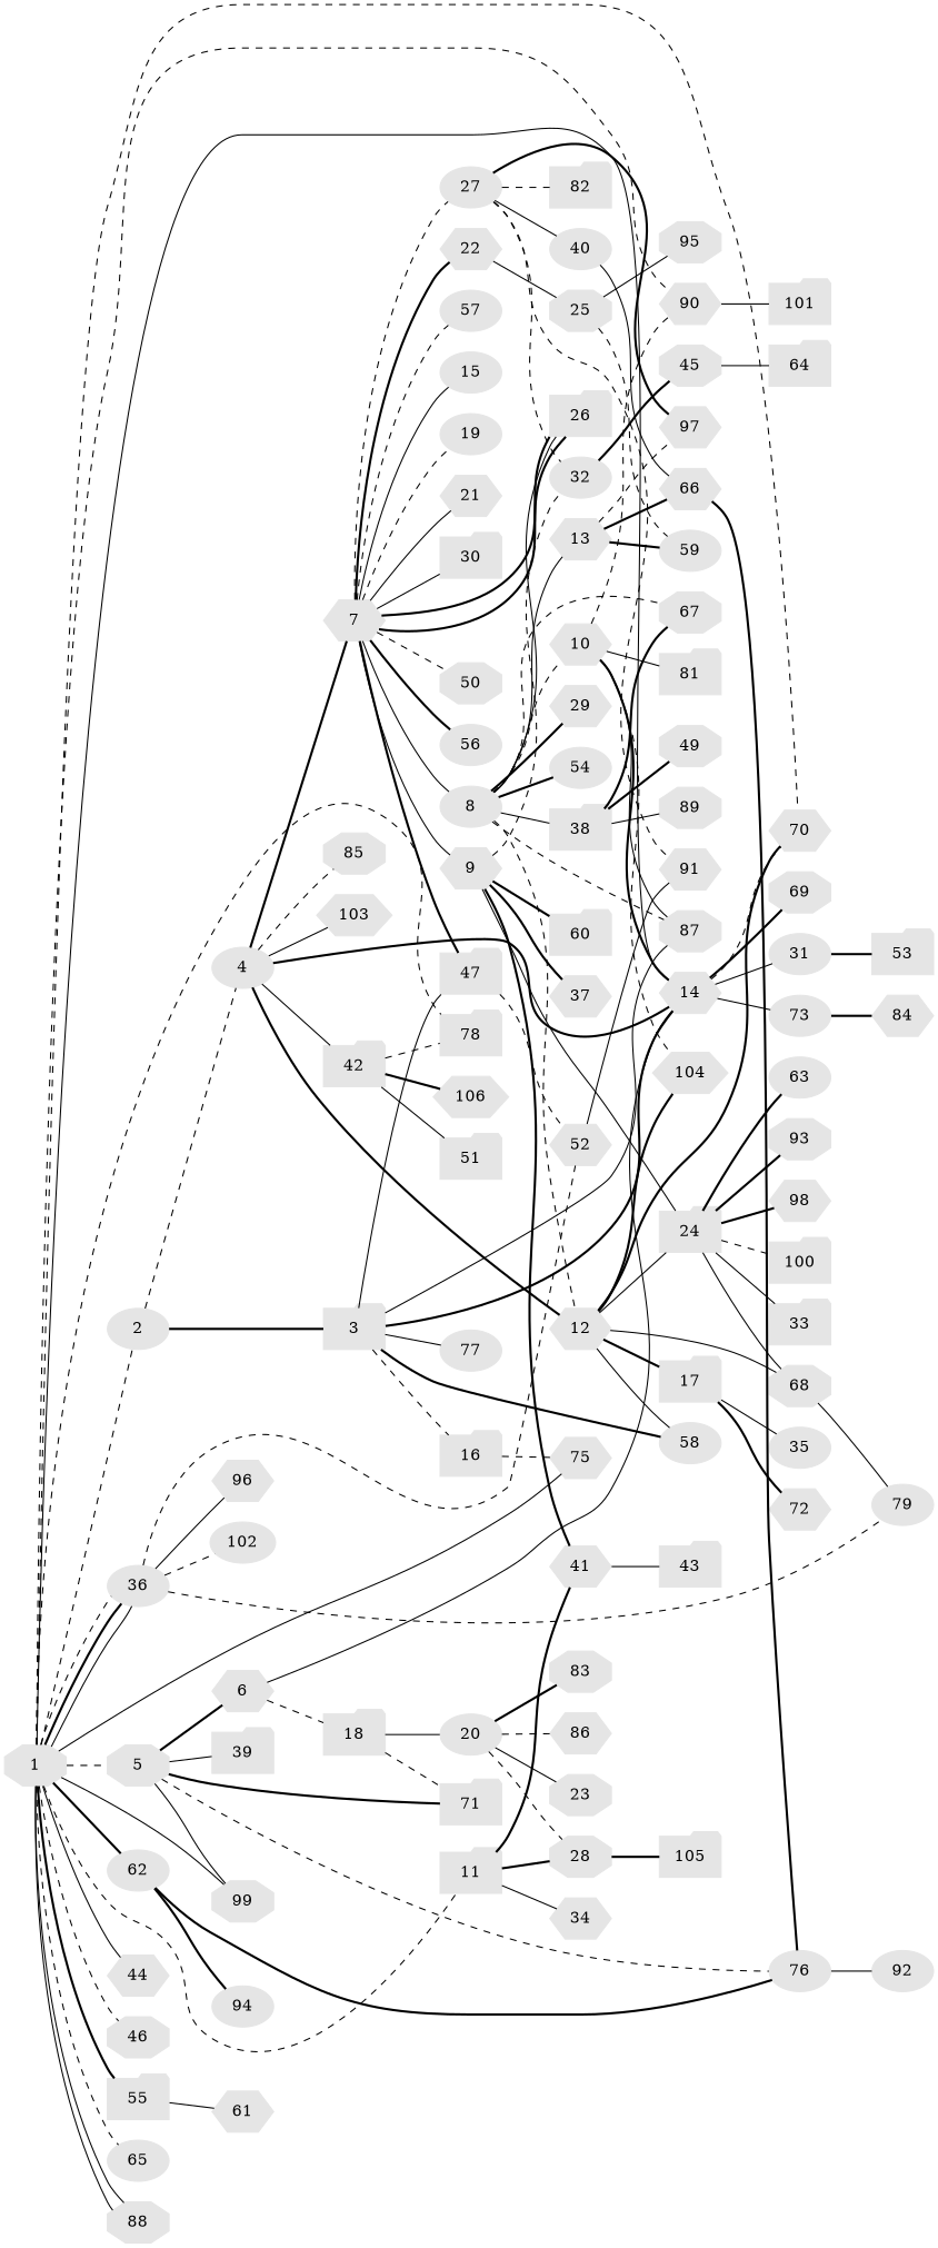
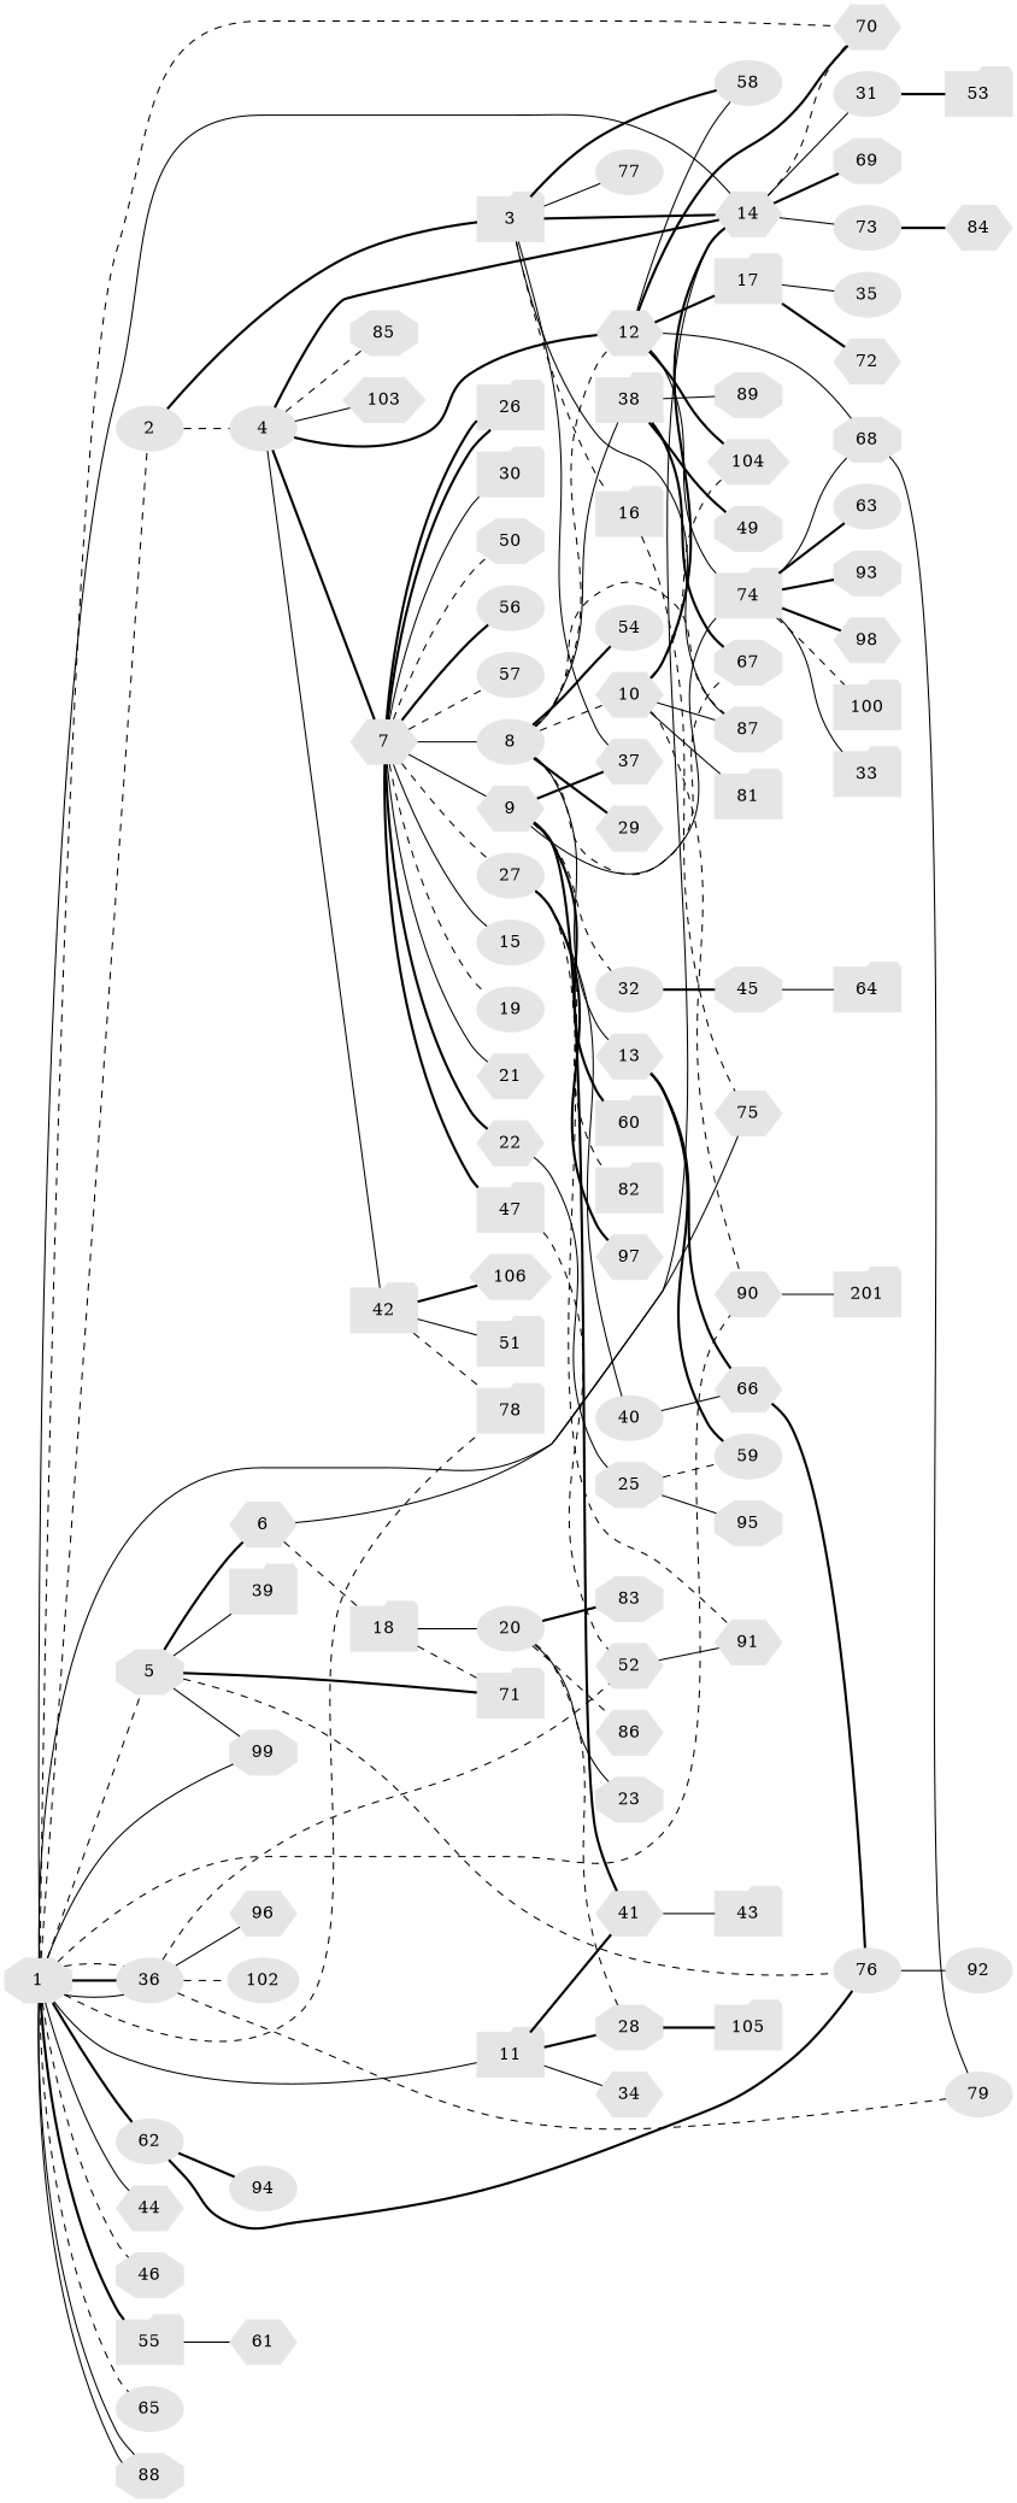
  graph {
    rankdir=LR
    node [color=gray90 shape=hexagon style=filled]
    edge [style=solid]
    1 [shape=octagon]
    2 [shape=ellipse]
    5 [shape=octagon]
    11 [shape=folder]
    14
    36 [shape=ellipse]
    44
    46 [shape=octagon]
    55 [shape=folder]
    62 [shape=ellipse]
    65 [shape=ellipse]
    70
    75
    78 [shape=folder]
    88 [shape=octagon]
    90
    99 [shape=octagon]
    3 [shape=folder]
    4 [shape=ellipse]
    6
    39 [shape=folder]
    71 [shape=folder]
    76 [shape=ellipse]
    41
    28 [shape=octagon]
    34
    31 [shape=ellipse]
    69 [shape=octagon]
    73 [shape=ellipse]
    52
    79 [shape=ellipse]
    96
    102 [shape=ellipse]
    61
    94 [shape=ellipse]
-   101 [shape=folder]
+   101 [shape=folder label=201]
    16 [shape=folder]
    47 [shape=folder]
    58 [shape=ellipse]
    77 [shape=ellipse]
    87 [shape=octagon]
    7
    12
    42 [shape=folder]
    85 [shape=octagon]
    103
    8 [shape=ellipse]
    9
    15 [shape=ellipse]
    19 [shape=ellipse]
    21
    22
    26 [shape=folder]
    27 [shape=ellipse]
    30 [shape=folder]
    50 [shape=octagon]
    56 [shape=ellipse]
    57 [shape=ellipse]
-   24 [shape=folder]
+   24 [shape=folder label=74]
    104
    17 [shape=folder]
    68 [shape=octagon]
    51 [shape=folder]
    106
    18 [shape=folder]
    92 [shape=ellipse]
    20 [shape=ellipse]
    10
    13
    29
    38 [shape=folder]
    54 [shape=ellipse]
    67 [shape=octagon]
    32 [shape=ellipse]
    37
    60 [shape=folder]
    25 [shape=octagon]
    97
    40 [shape=ellipse]
    82 [shape=folder]
    91
    81 [shape=folder]
    59 [shape=ellipse]
    66
    49 [shape=octagon]
    89 [shape=octagon]
    33 [shape=folder]
    63 [shape=ellipse]
    93 [shape=octagon]
    98
    100 [shape=folder]
    45 [shape=octagon]
    43 [shape=folder]
    105 [shape=folder]
    35 [shape=ellipse]
    72
    53 [shape=folder]
    84
    23 [shape=octagon]
    83 [shape=octagon]
    86
    95 [shape=octagon]
    64 [shape=folder]
    1 -- 2 [style=dashed]
    1 -- 5 [style=dashed]
-   1 -- 11 [style=dashed]
+   1 -- 11
    1 -- 14
    1 -- 36
    1 -- 36 [style=bold]
    1 -- 36 [style=dashed]
    1 -- 44
    1 -- 46 [style=dashed]
    1 -- 55 [style=bold]
    1 -- 62 [style=bold]
    1 -- 65 [style=dashed]
    1 -- 70 [style=dashed]
    1 -- 75
    1 -- 78 [style=dashed]
    1 -- 88
    1 -- 88
    1 -- 90 [style=dashed]
    1 -- 99
    2 -- 3 [style=bold]
    2 -- 4 [style=dashed]
    5 -- 99
    5 -- 6 [style=bold]
    5 -- 39
    5 -- 71 [style=bold]
    5 -- 76 [style=dashed]
    11 -- 41 [style=bold]
    11 -- 28 [style=bold]
    11 -- 34
    14 -- 70 [style=dashed]
    14 -- 31
    14 -- 69 [style=bold]
    14 -- 73
    36 -- 52 [style=dashed]
    36 -- 79 [style=dashed]
    36 -- 96
    36 -- 102 [style=dashed]
    55 -- 61
    62 -- 76 [style=bold]
    62 -- 94 [style=bold]
    90 -- 101
    3 -- 14 [style=bold]
    3 -- 16 [style=dashed]
-   3 -- 47
+   3 -- 37
    3 -- 58 [style=bold]
    3 -- 77
    3 -- 87
    4 -- 14 [style=bold]
    4 -- 7 [style=bold]
    4 -- 12 [style=bold]
    4 -- 42
    4 -- 85 [style=dashed]
    4 -- 103
    6 -- 14
    6 -- 18 [style=dashed]
    76 -- 92
    41 -- 43
    28 -- 105 [style=bold]
    31 -- 53 [style=bold]
    73 -- 84 [style=bold]
    52 -- 91
    16 -- 75 [style=dashed]
    47 -- 52 [style=dashed]
    7 -- 47 [style=bold]
    7 -- 8
    7 -- 9
    7 -- 15
    7 -- 19 [style=dashed]
    7 -- 21
    7 -- 22 [style=bold]
    7 -- 26 [style=bold]
    7 -- 26 [style=bold]
    7 -- 27 [style=dashed]
    7 -- 30
    7 -- 50 [style=dashed]
    7 -- 56 [style=bold]
    7 -- 57 [style=dashed]
    12 -- 70 [style=bold]
    12 -- 58
    12 -- 24
    12 -- 104 [style=bold]
    12 -- 17 [style=bold]
    12 -- 68
    42 -- 78 [style=dashed]
    42 -- 51
    42 -- 106 [style=bold]
    8 -- 87 [style=dashed]
    8 -- 12 [style=dashed]
-   8 -- 26
    8 -- 10 [style=dashed]
    8 -- 13
    8 -- 29 [style=bold]
    8 -- 38
    8 -- 54 [style=bold]
    8 -- 67 [style=dashed]
    9 -- 41 [style=bold]
    9 -- 24
    9 -- 32 [style=dashed]
    9 -- 37 [style=bold]
    9 -- 60 [style=bold]
    22 -- 25
-   27 -- 32 [style=dashed]
    27 -- 97 [style=bold]
    27 -- 40
    27 -- 82 [style=dashed]
    27 -- 91 [style=dashed]
    24 -- 68
    24 -- 33
    24 -- 63 [style=bold]
    24 -- 93 [style=bold]
    24 -- 98 [style=bold]
    24 -- 100 [style=dashed]
    17 -- 35
    17 -- 72 [style=bold]
    68 -- 79
    18 -- 71 [style=dashed]
    18 -- 20
    20 -- 28 [style=dashed]
    20 -- 23
    20 -- 83 [style=bold]
    20 -- 86 [style=dashed]
    10 -- 14 [style=bold]
    10 -- 90 [style=dashed]
    10 -- 87
    10 -- 104 [style=dashed]
    10 -- 81
-   13 -- 97 [style=dashed]
    13 -- 59 [style=bold]
    13 -- 66 [style=bold]
    38 -- 67 [style=bold]
    38 -- 49 [style=bold]
    38 -- 89
    32 -- 45 [style=bold]
    25 -- 59 [style=dashed]
    25 -- 95
    40 -- 66
    66 -- 76 [style=bold]
    45 -- 64
  }
